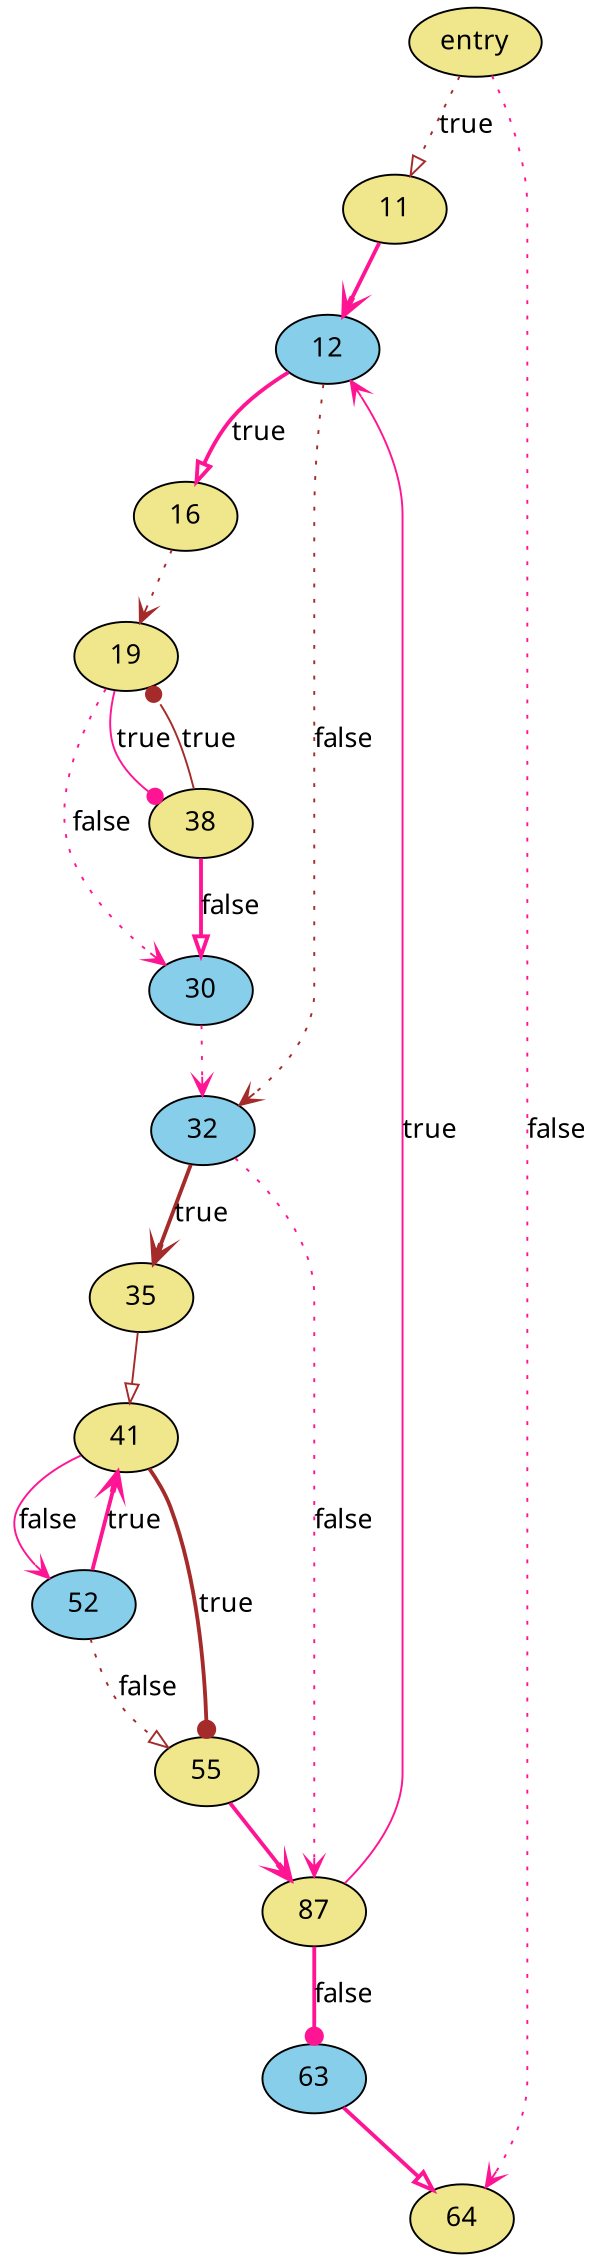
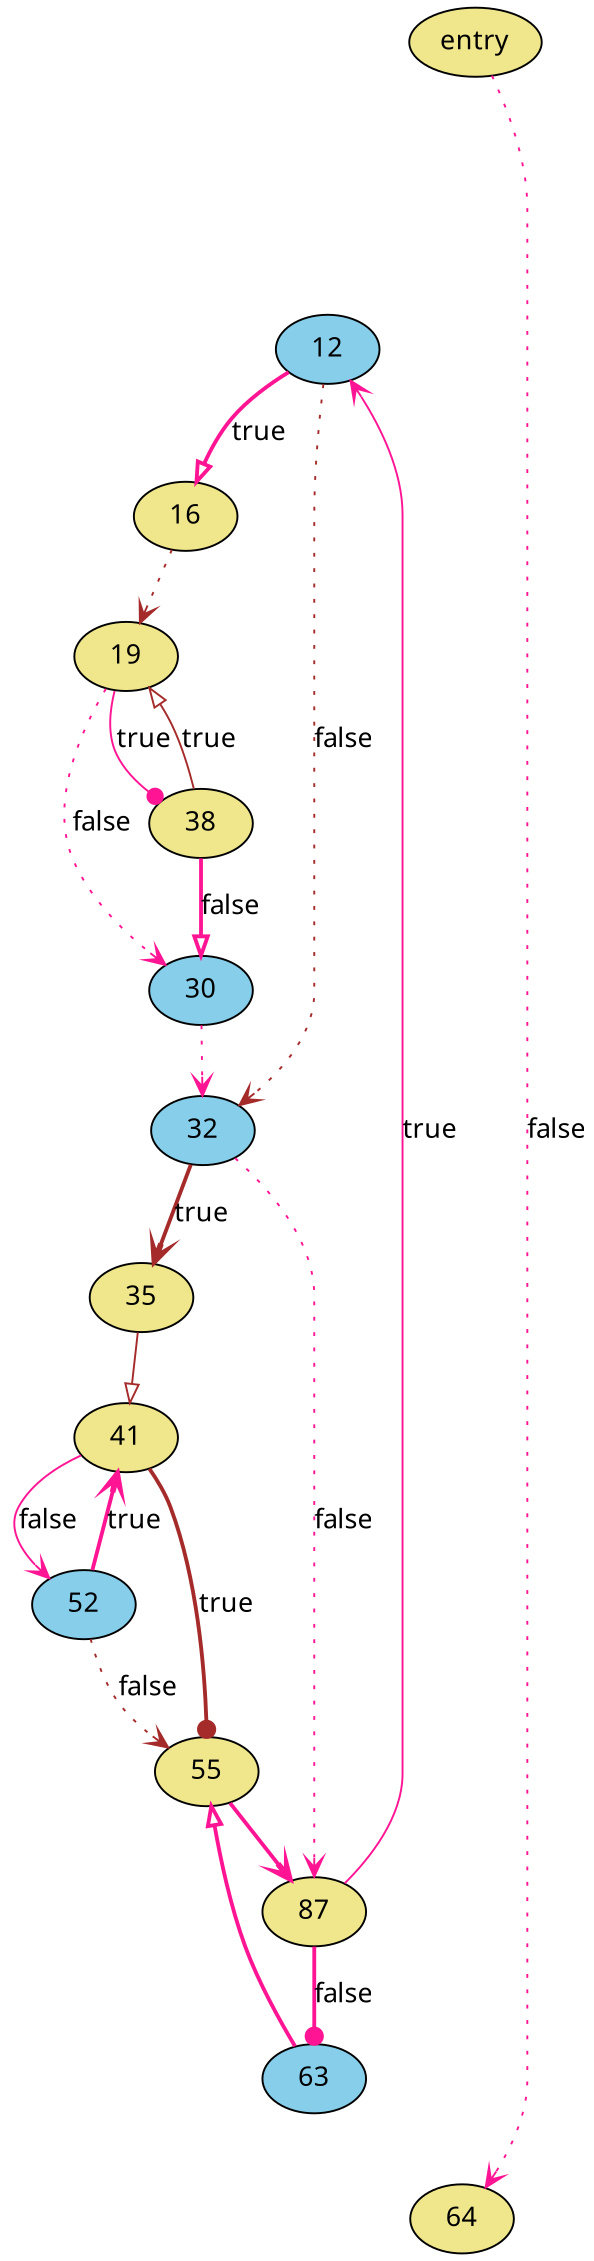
  digraph {
    fontname="Noto Sans"
    node [fillcolor=khaki fontname="Noto Sans" style=filled]
    edge [arrowhead=vee color=deeppink fontname="Noto Sans" style=bold]
    n1 [label=entry]
-   11
    64
    12 [fillcolor=skyblue]
    16
    32 [fillcolor=skyblue]
    19
    35
    n9 [label=87]
    30 [fillcolor=skyblue]
    38
    41
    63 [fillcolor=skyblue]
    52 [fillcolor=skyblue]
    55
-   n1 -> 11 [arrowhead=onormal color=brown label=true style=dotted]
    n1 -> 64 [label=false style=dotted]
-   11 -> 12
    12 -> 16 [arrowhead=onormal label=true]
    12 -> 32 [color=brown label=false style=dotted]
    16 -> 19 [color=brown style=dotted]
    32 -> 35 [color=brown label=true]
    32 -> n9 [label=false style=dotted]
    19 -> 30 [label=false style=dotted]
    19 -> 38 [arrowhead=dot label=true style=solid]
    35 -> 41 [arrowhead=onormal color=brown style=solid]
    n9 -> 12 [label=true style=solid]
    n9 -> 63 [arrowhead=dot label=false]
    30 -> 32 [style=dotted]
-   38 -> 19 [arrowhead=dot color=brown label=true style=solid]
+   38 -> 19 [arrowhead=onormal color=brown label=true style=solid]
    38 -> 30 [arrowhead=onormal label=false]
    41 -> 52 [label=false style=solid]
    41 -> 55 [arrowhead=dot color=brown label=true]
-   63 -> 64 [arrowhead=onormal]
+   63 -> 55 [arrowhead=onormal]
    52 -> 41 [label=true]
-   52 -> 55 [arrowhead=onormal color=brown label=false style=dotted]
+   52 -> 55 [color=brown label=false style=dotted]
    55 -> n9
  }
